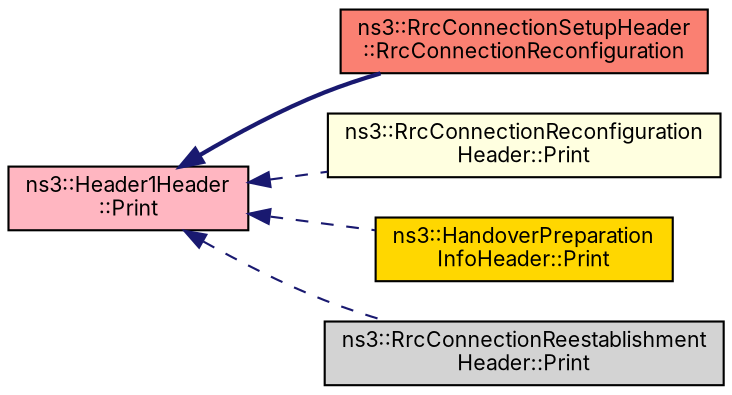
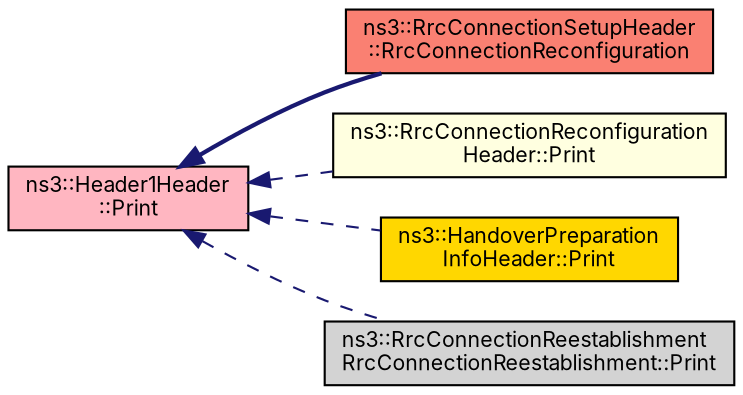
  digraph {
    fontname=Inter
    rankdir=LR
    node [color=black fontname=Inter fontsize=10 shape=record style=filled]
    edge [color=midnightblue dir=back fontname=Inter fontsize=10 labelfontname=Helvetica labelfontsize=10 style=dashed]
    n1 [fillcolor=lightpink fontcolor=black height=0.2 label="ns3::Header1Header\l::Print" width=0.4]
    n2 [fillcolor=salmon height=0.2 label="ns3::RrcConnectionSetupHeader\l::RrcConnectionReconfiguration" width=0.4]
    n3 [fillcolor=lightyellow height=0.2 label="ns3::RrcConnectionReconfiguration\lHeader::Print" width=0.4]
    n4 [fillcolor=gold height=0.2 label="ns3::HandoverPreparation\lInfoHeader::Print" width=0.4]
-   n5 [fillcolor=lightgrey height=0.2 label="ns3::RrcConnectionReestablishment\lHeader::Print" width=0.4]
+   n5 [fillcolor=lightgrey height=0.2 label="ns3::RrcConnectionReestablishment\lRrcConnectionReestablishment::Print" width=0.4]
    n1 -> n2 [style=bold]
    n1 -> n3
    n1 -> n4
    n1 -> n5
  }
